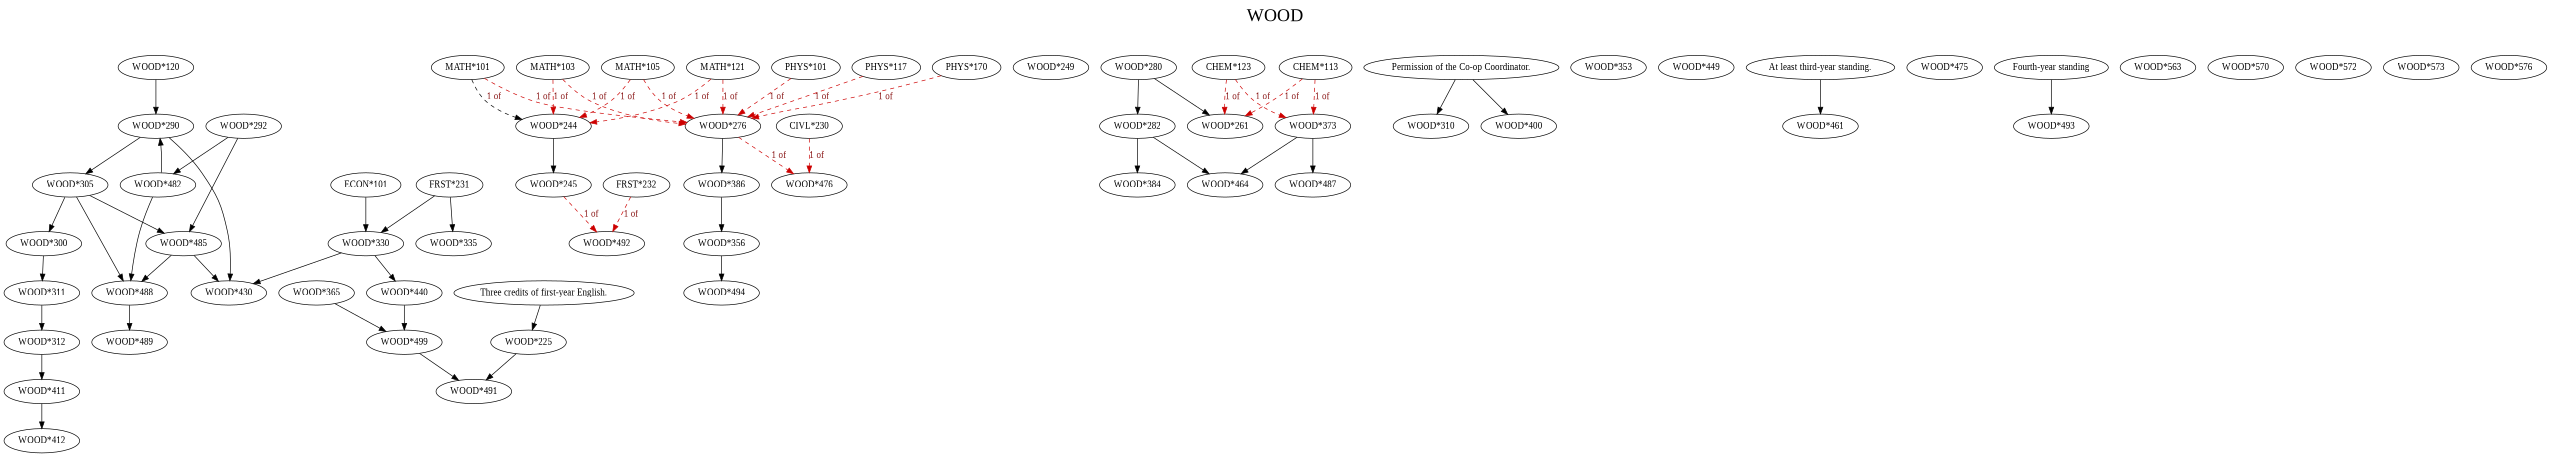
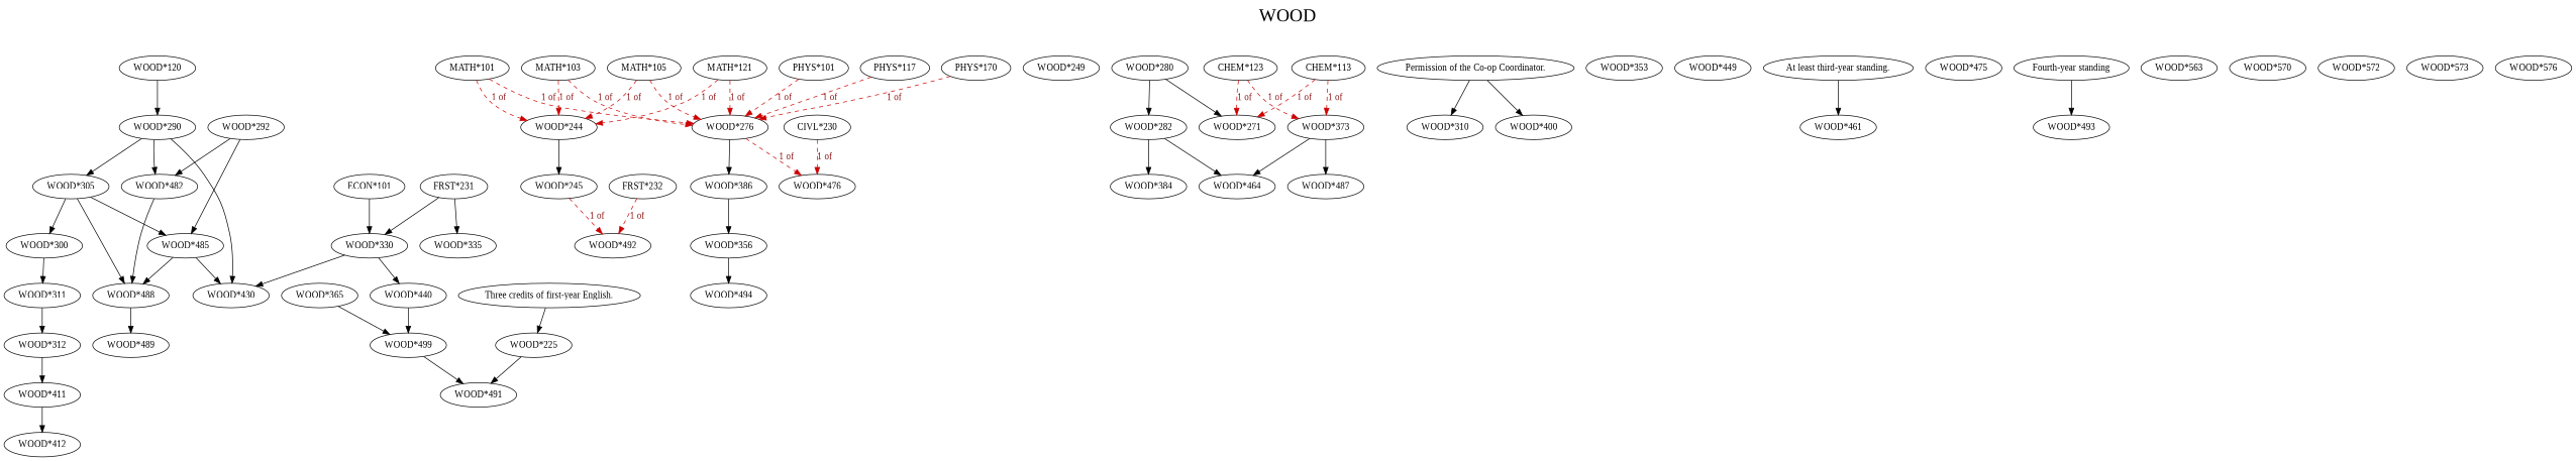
  digraph {
    fontname="Liberation Serif"
    fontsize=27
    label=WOOD
    labelloc=t
    node [fontname="Liberation Serif"]
    edge [fontname="Liberation Serif" style=solid]
    "WOOD*120"
    "WOOD*290"
    "WOOD*305"
    "WOOD*430"
    "WOOD*482"
    "Three credits of first-year English."
    "WOOD*225"
    "WOOD*491"
    "MATH*101"
    "WOOD*244"
    "WOOD*276"
    "WOOD*245"
    "WOOD*386"
    "WOOD*476"
    "WOOD*492"
    "MATH*103"
    "MATH*105"
    "MATH*121"
    "WOOD*249"
    "WOOD*280"
-   "WOOD*271" [label="WOOD*261"]
+   "WOOD*271"
    "WOOD*282"
    "WOOD*384"
    "WOOD*464"
    "CHEM*113"
    "WOOD*373"
    "WOOD*487"
    "CHEM*123"
    "PHYS*101"
    "WOOD*356"
    "PHYS*117"
    "PHYS*170"
    "WOOD*485"
    "WOOD*300"
    "WOOD*488"
    "WOOD*292"
    "WOOD*311"
    "WOOD*489"
    "WOOD*312"
    "Permission of the Co-op Coordinator."
    "WOOD*310"
    "WOOD*400"
    "WOOD*411"
    "WOOD*412"
    "ECON*101"
    "WOOD*330"
    "WOOD*440"
    "WOOD*499"
    "FRST*231"
    "WOOD*335"
    "WOOD*353"
    "WOOD*494"
    "WOOD*365"
    "WOOD*449"
    "At least third-year standing."
    "WOOD*461"
    "WOOD*475"
    "CIVL*230"
    "FRST*232"
    "Fourth-year standing"
    "WOOD*493"
    "WOOD*563"
    "WOOD*570"
    "WOOD*572"
    "WOOD*573"
    "WOOD*576"
    "WOOD*120" -> "WOOD*290"
    "WOOD*290" -> "WOOD*305"
    "WOOD*290" -> "WOOD*430" [style=""]
-   "WOOD*482" -> "WOOD*290" [style=""]
+   "WOOD*290" -> "WOOD*482" [style=""]
    "WOOD*305" -> "WOOD*485" [style=""]
    "WOOD*305" -> "WOOD*300"
    "WOOD*305" -> "WOOD*488" [style=""]
    "WOOD*482" -> "WOOD*488" [style=""]
    "Three credits of first-year English." -> "WOOD*225"
    "WOOD*225" -> "WOOD*491" [style=""]
-   "MATH*101" -> "WOOD*244" [color=black fontcolor=firebrick4 label="1 of" style=dashed]
+   "MATH*101" -> "WOOD*244" [color=red3 fontcolor=firebrick4 label="1 of" style=dashed]
    "MATH*101" -> "WOOD*276" [color=red3 fontcolor=firebrick4 label="1 of" style=dashed]
    "WOOD*244" -> "WOOD*245"
    "WOOD*276" -> "WOOD*386"
    "WOOD*276" -> "WOOD*476" [color=red3 fontcolor=firebrick4 label="1 of" style=dashed]
    "WOOD*245" -> "WOOD*492" [color=red3 fontcolor=firebrick4 label="1 of" style=dashed]
    "WOOD*386" -> "WOOD*356"
    "MATH*103" -> "WOOD*244" [color=red3 fontcolor=firebrick4 label="1 of" style=dashed]
    "MATH*103" -> "WOOD*276" [color=red3 fontcolor=firebrick4 label="1 of" style=dashed]
    "MATH*105" -> "WOOD*244" [color=red3 fontcolor=firebrick4 label="1 of" style=dashed]
    "MATH*105" -> "WOOD*276" [color=red3 fontcolor=firebrick4 label="1 of" style=dashed]
    "MATH*121" -> "WOOD*244" [color=red3 fontcolor=firebrick4 label="1 of" style=dashed]
    "MATH*121" -> "WOOD*276" [color=red3 fontcolor=firebrick4 label="1 of" style=dashed]
    "WOOD*280" -> "WOOD*271"
    "WOOD*280" -> "WOOD*282"
    "WOOD*282" -> "WOOD*384"
    "WOOD*282" -> "WOOD*464" [style=""]
    "CHEM*113" -> "WOOD*271" [color=red3 fontcolor=firebrick4 label="1 of" style=dashed]
    "CHEM*113" -> "WOOD*373" [color=red3 fontcolor=firebrick4 label="1 of" style=dashed]
    "WOOD*373" -> "WOOD*464" [style=""]
    "WOOD*373" -> "WOOD*487"
    "CHEM*123" -> "WOOD*271" [color=red3 fontcolor=firebrick4 label="1 of" style=dashed]
    "CHEM*123" -> "WOOD*373" [color=red3 fontcolor=firebrick4 label="1 of" style=dashed]
    "PHYS*101" -> "WOOD*276" [color=red3 fontcolor=firebrick4 label="1 of" style=dashed]
    "WOOD*356" -> "WOOD*494"
    "PHYS*117" -> "WOOD*276" [color=red3 fontcolor=firebrick4 label="1 of" style=dashed]
    "PHYS*170" -> "WOOD*276" [color=red3 fontcolor=firebrick4 label="1 of" style=dashed]
    "WOOD*485" -> "WOOD*430" [style=""]
    "WOOD*485" -> "WOOD*488" [style=""]
    "WOOD*300" -> "WOOD*311"
    "WOOD*488" -> "WOOD*489"
    "WOOD*292" -> "WOOD*482" [style=""]
    "WOOD*292" -> "WOOD*485" [style=""]
    "WOOD*311" -> "WOOD*312"
    "WOOD*312" -> "WOOD*411"
    "Permission of the Co-op Coordinator." -> "WOOD*310"
    "Permission of the Co-op Coordinator." -> "WOOD*400"
    "WOOD*411" -> "WOOD*412"
    "ECON*101" -> "WOOD*330" [style=""]
    "WOOD*330" -> "WOOD*430" [style=""]
    "WOOD*330" -> "WOOD*440"
    "WOOD*440" -> "WOOD*499" [style=""]
    "WOOD*499" -> "WOOD*491" [style=""]
    "FRST*231" -> "WOOD*330" [style=""]
    "FRST*231" -> "WOOD*335"
    "WOOD*365" -> "WOOD*499" [style=""]
    "At least third-year standing." -> "WOOD*461"
    "CIVL*230" -> "WOOD*476" [color=red3 fontcolor=firebrick4 label="1 of" style=dashed]
    "FRST*232" -> "WOOD*492" [color=red3 fontcolor=firebrick4 label="1 of" style=dashed]
    "Fourth-year standing" -> "WOOD*493"
  }
